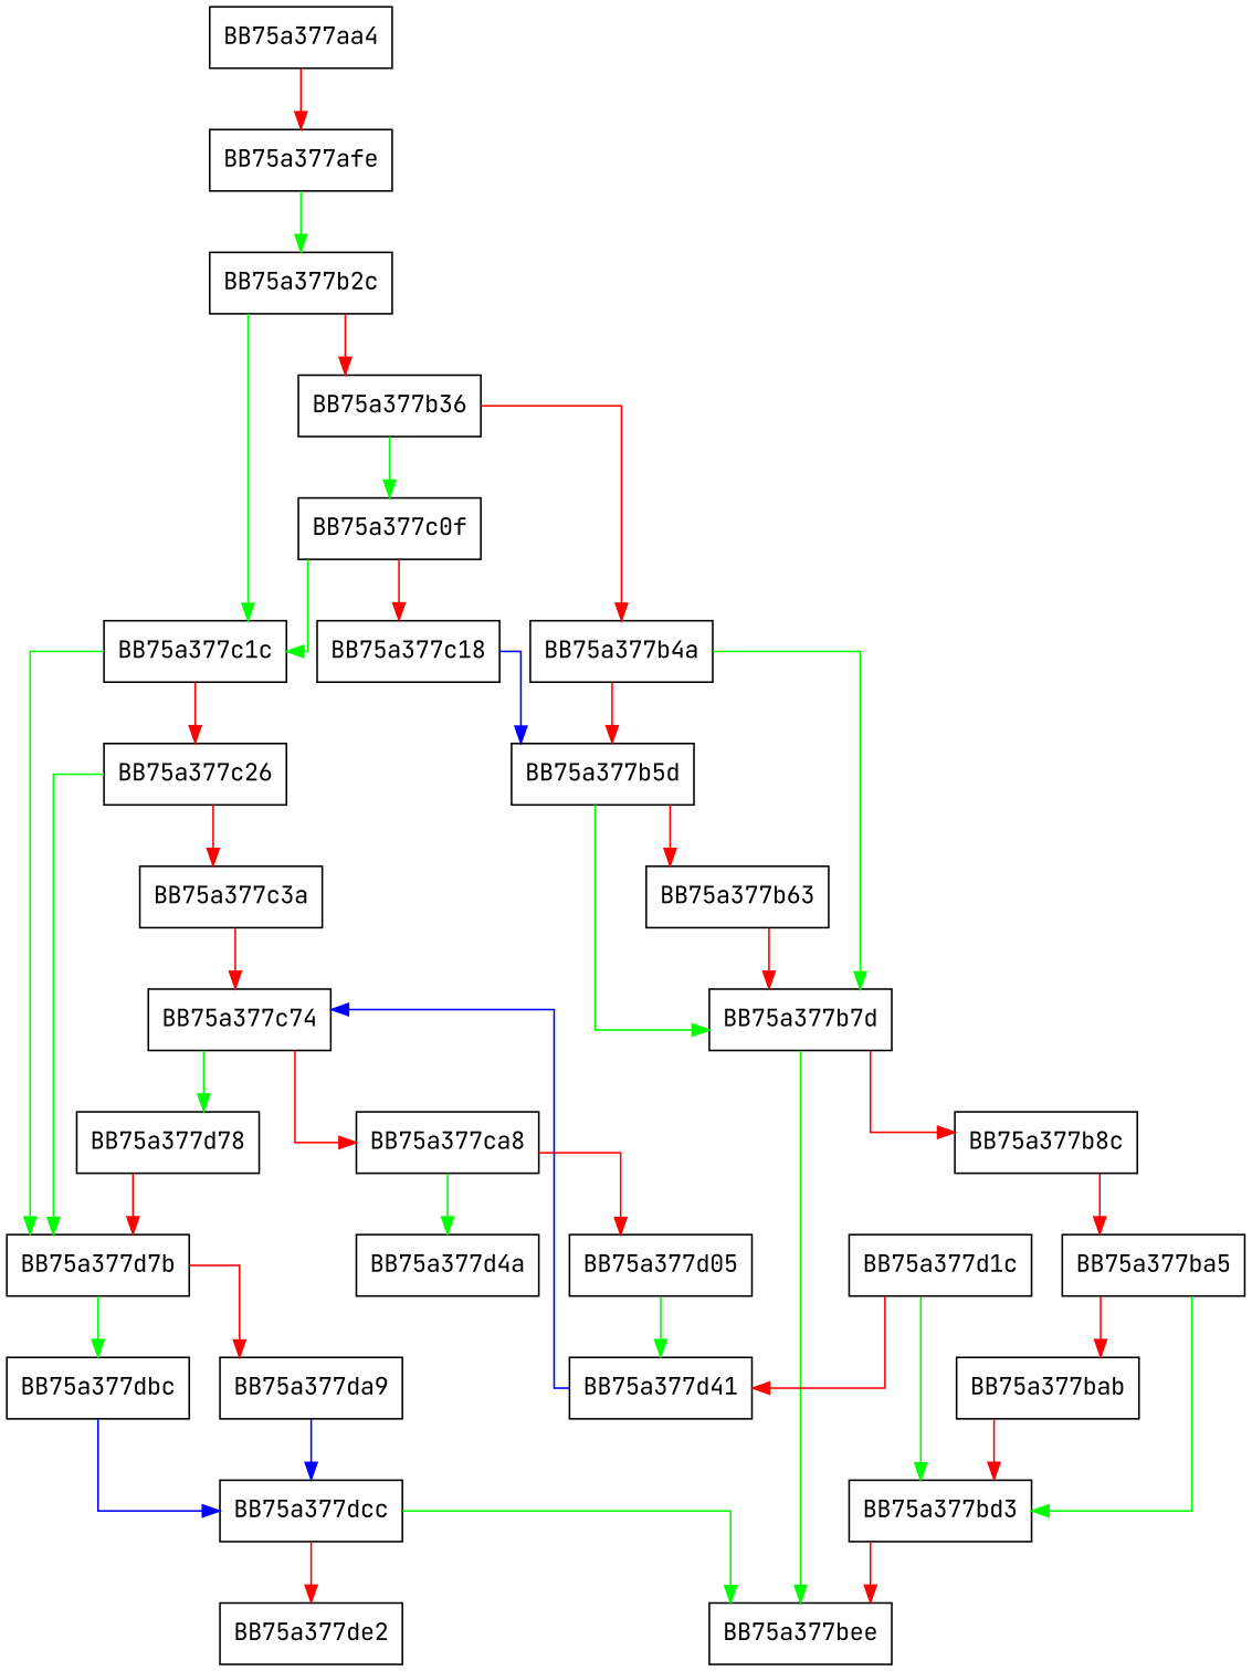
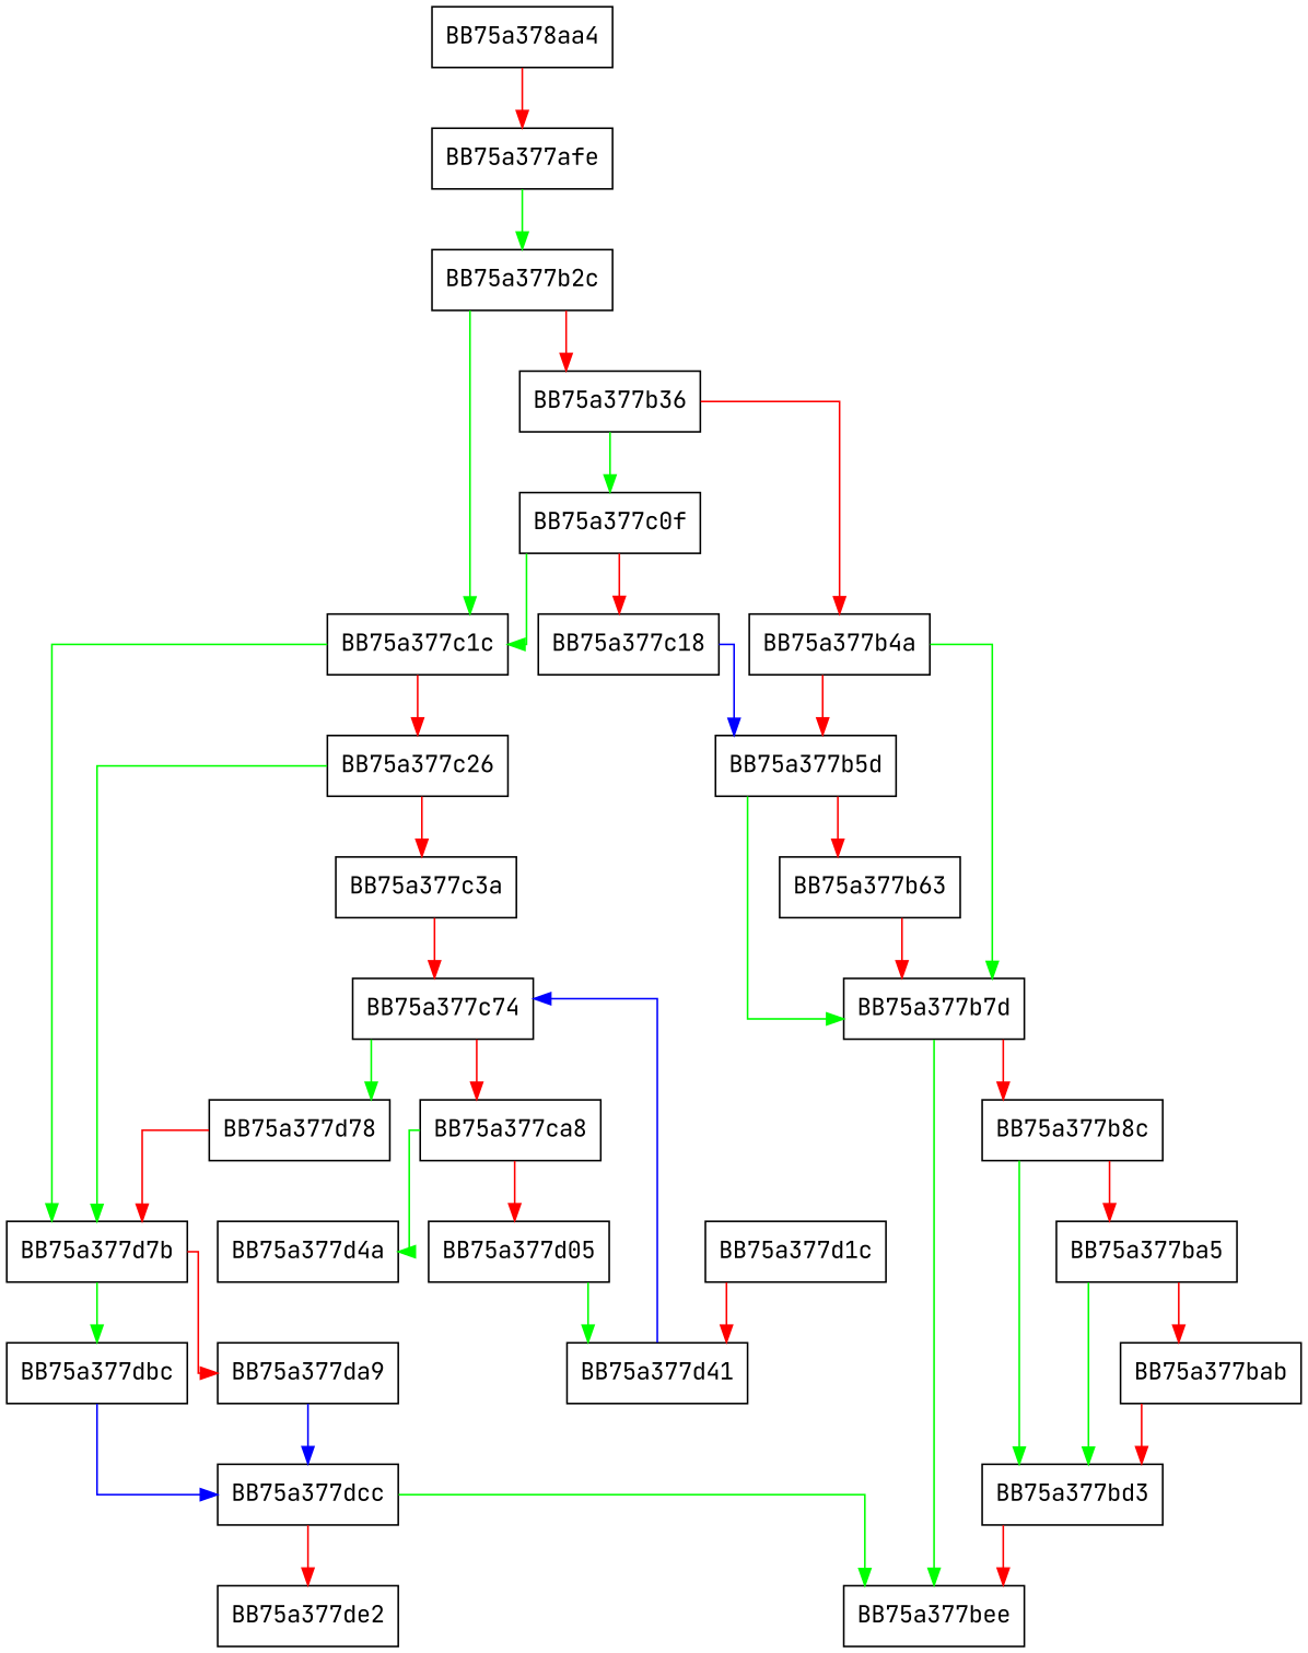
  digraph {
    fontname="JetBrains Mono"
    splines=ortho
    node [fontname="JetBrains Mono" shape=box]
    edge [color=red fontname="JetBrains Mono"]
-   BB75a377aa4
+   BB75a377aa4 [label=BB75a378aa4]
    BB75a377afe
    BB75a377b2c
    BB75a377c1c
    BB75a377b36
    BB75a377d7b
    BB75a377c26
    BB75a377c0f
    BB75a377b4a
    BB75a377dbc
    BB75a377da9
    BB75a377c3a
    BB75a377c18
    BB75a377b7d
    BB75a377b5d
    BB75a377bee
    BB75a377b8c
    BB75a377b63
    BB75a377bd3
    BB75a377ba5
    BB75a377bab
    BB75a377dcc
    BB75a377c74
    BB75a377d78
    BB75a377ca8
    BB75a377d4a
    BB75a377d05
    BB75a377d41
    BB75a377d1c
    BB75a377de2
    BB75a377aa4 -> BB75a377afe
    BB75a377afe -> BB75a377b2c [color=green]
    BB75a377b2c -> BB75a377c1c [color=green]
    BB75a377b2c -> BB75a377b36
    BB75a377c1c -> BB75a377d7b [color=green]
    BB75a377c1c -> BB75a377c26
    BB75a377b36 -> BB75a377c0f [color=green]
    BB75a377b36 -> BB75a377b4a
    BB75a377d7b -> BB75a377dbc [color=green]
    BB75a377d7b -> BB75a377da9
    BB75a377c26 -> BB75a377d7b [color=green]
    BB75a377c26 -> BB75a377c3a
    BB75a377c0f -> BB75a377c1c [color=green]
    BB75a377c0f -> BB75a377c18
    BB75a377b4a -> BB75a377b7d [color=green]
    BB75a377b4a -> BB75a377b5d
    BB75a377dbc -> BB75a377dcc [color=blue]
    BB75a377da9 -> BB75a377dcc [color=blue]
    BB75a377c3a -> BB75a377c74
    BB75a377c18 -> BB75a377b5d [color=blue]
    BB75a377b7d -> BB75a377bee [color=green]
    BB75a377b7d -> BB75a377b8c
    BB75a377b5d -> BB75a377b7d [color=green]
    BB75a377b5d -> BB75a377b63
-   BB75a377d1c -> BB75a377bd3 [color=green]
+   BB75a377b8c -> BB75a377bd3 [color=green]
    BB75a377b8c -> BB75a377ba5
    BB75a377b63 -> BB75a377b7d
    BB75a377bd3 -> BB75a377bee
    BB75a377ba5 -> BB75a377bd3 [color=green]
    BB75a377ba5 -> BB75a377bab
    BB75a377bab -> BB75a377bd3
    BB75a377dcc -> BB75a377bee [color=green]
    BB75a377dcc -> BB75a377de2
    BB75a377c74 -> BB75a377d78 [color=green]
    BB75a377c74 -> BB75a377ca8
    BB75a377d78 -> BB75a377d7b
    BB75a377ca8 -> BB75a377d4a [color=green]
    BB75a377ca8 -> BB75a377d05
    BB75a377d05 -> BB75a377d41 [color=green]
    BB75a377d41 -> BB75a377c74 [color=blue]
    BB75a377d1c -> BB75a377d41
  }
